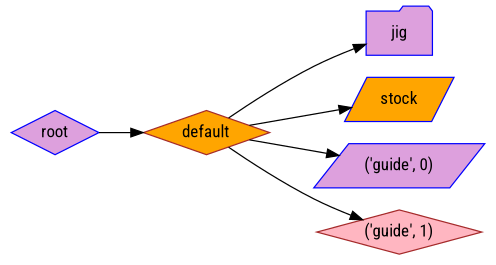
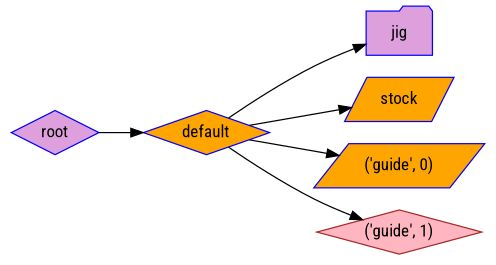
  digraph {
    fontname="Roboto Condensed"
    rankdir=LR
    node [color=blue fillcolor=orange fontname="Roboto Condensed" shape=diamond style=filled]
    edge [fontname="Roboto Condensed"]
    n1 [fillcolor=plum label=root]
-   n2 [color=brown label=default]
+   n2 [label=default]
    n3 [fillcolor=plum label=jig shape=folder]
    n4 [label=stock shape=parallelogram]
-   n5 [fillcolor=plum label="\('guide',\ 0\)" shape=parallelogram]
+   n5 [label="\('guide',\ 0\)" shape=parallelogram]
    n6 [color=brown fillcolor=lightpink label="\('guide',\ 1\)"]
    n1 -> n2
    n2 -> n3
    n2 -> n4
    n2 -> n5
    n2 -> n6
  }
